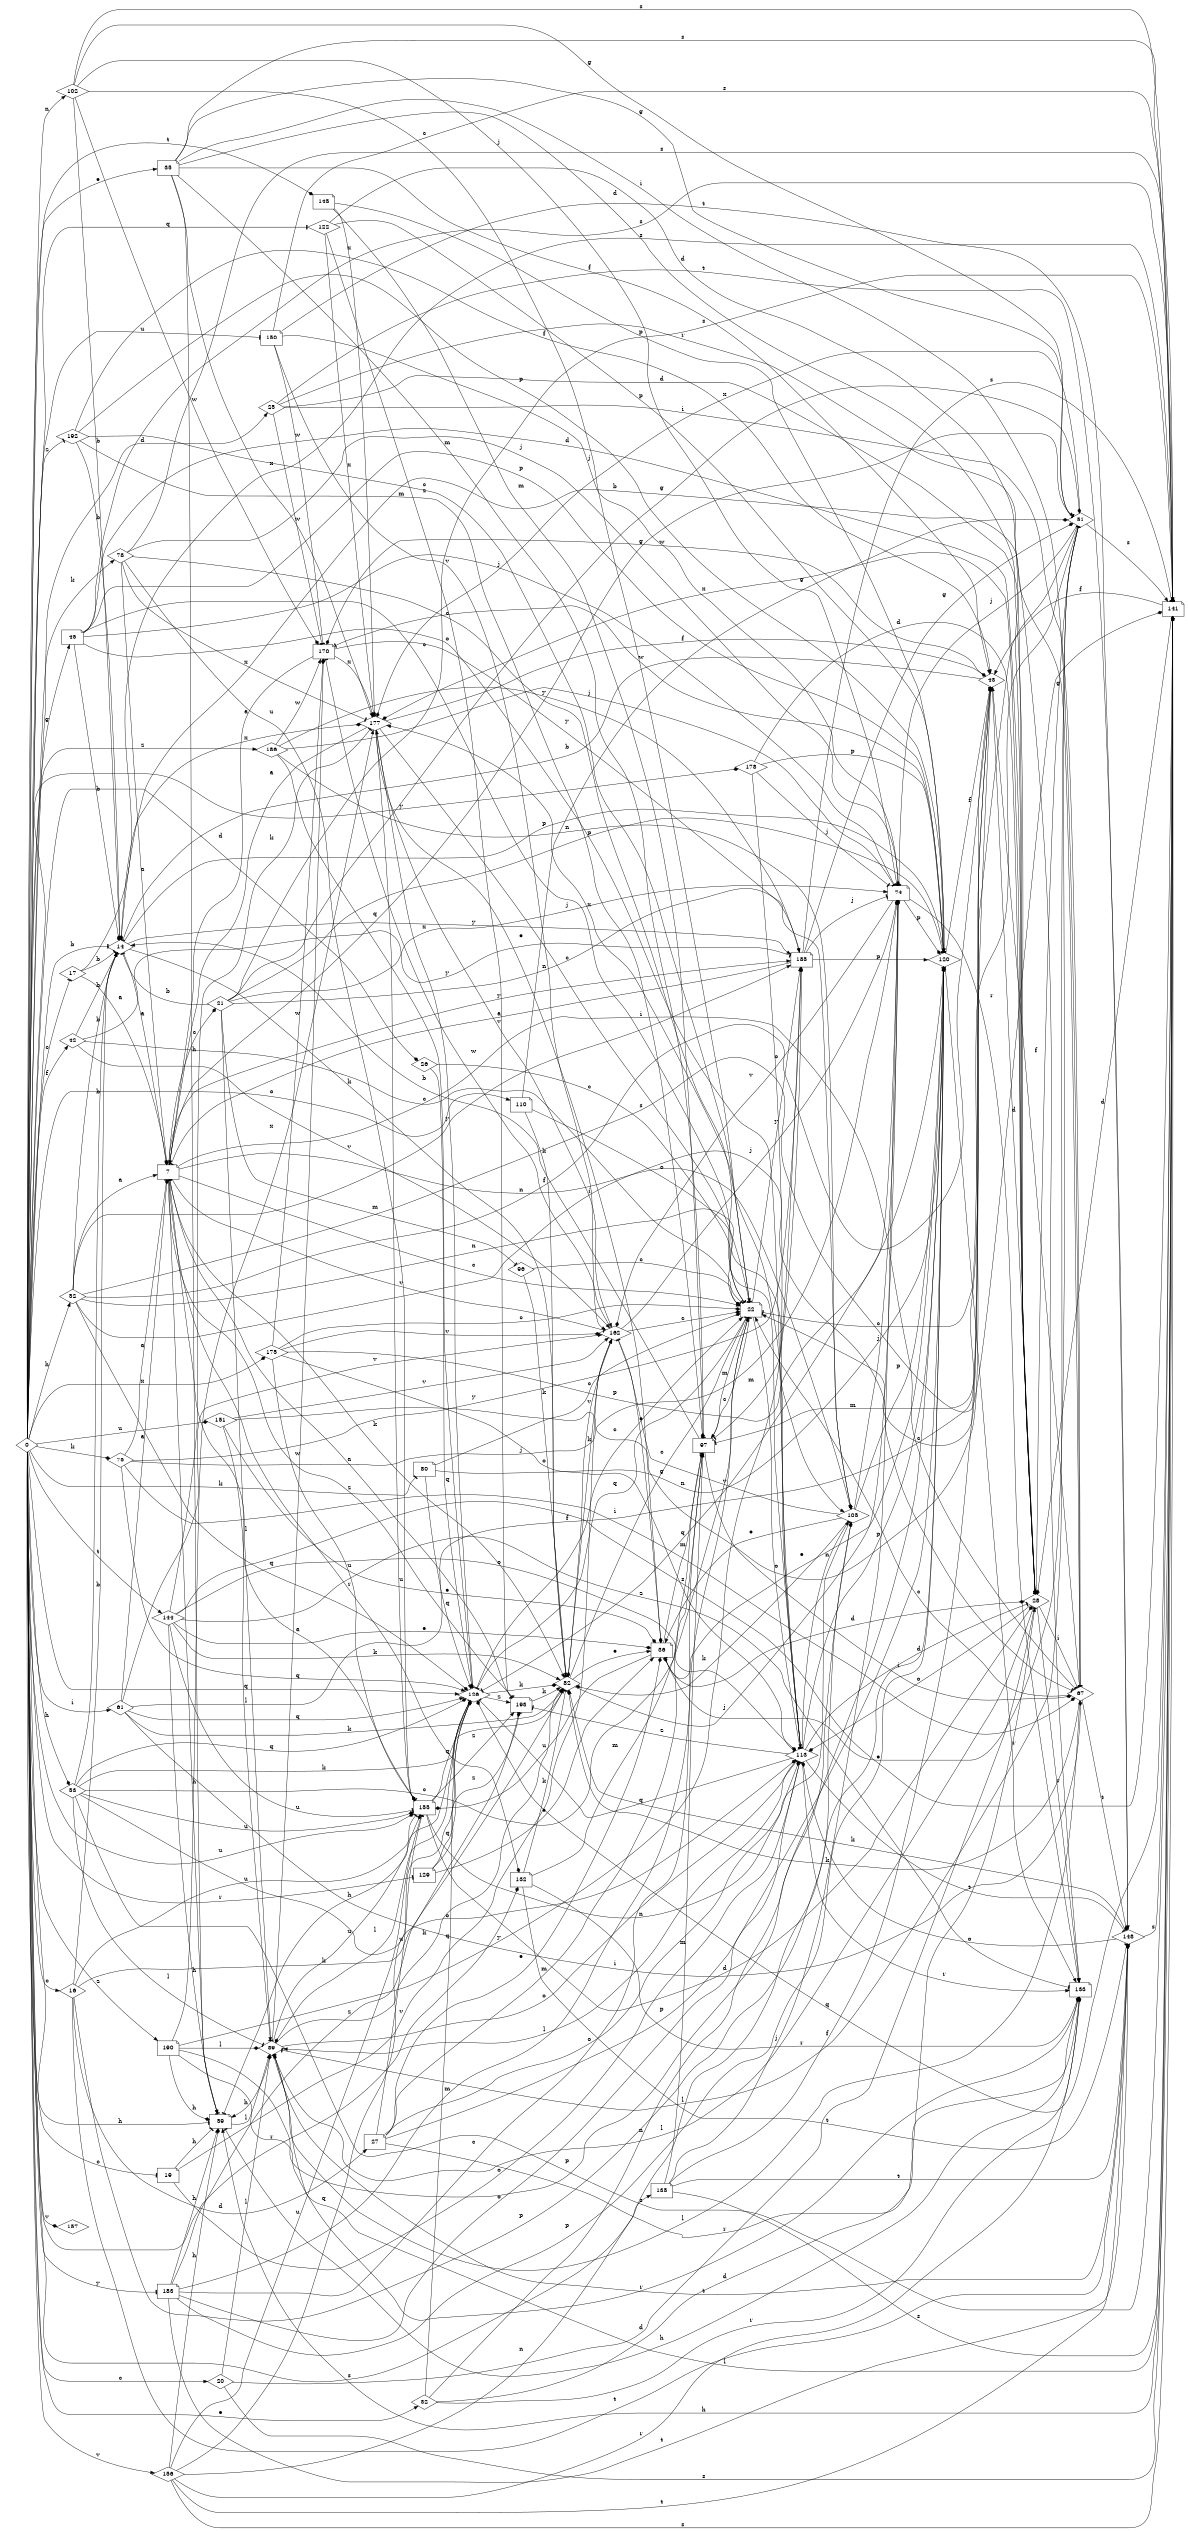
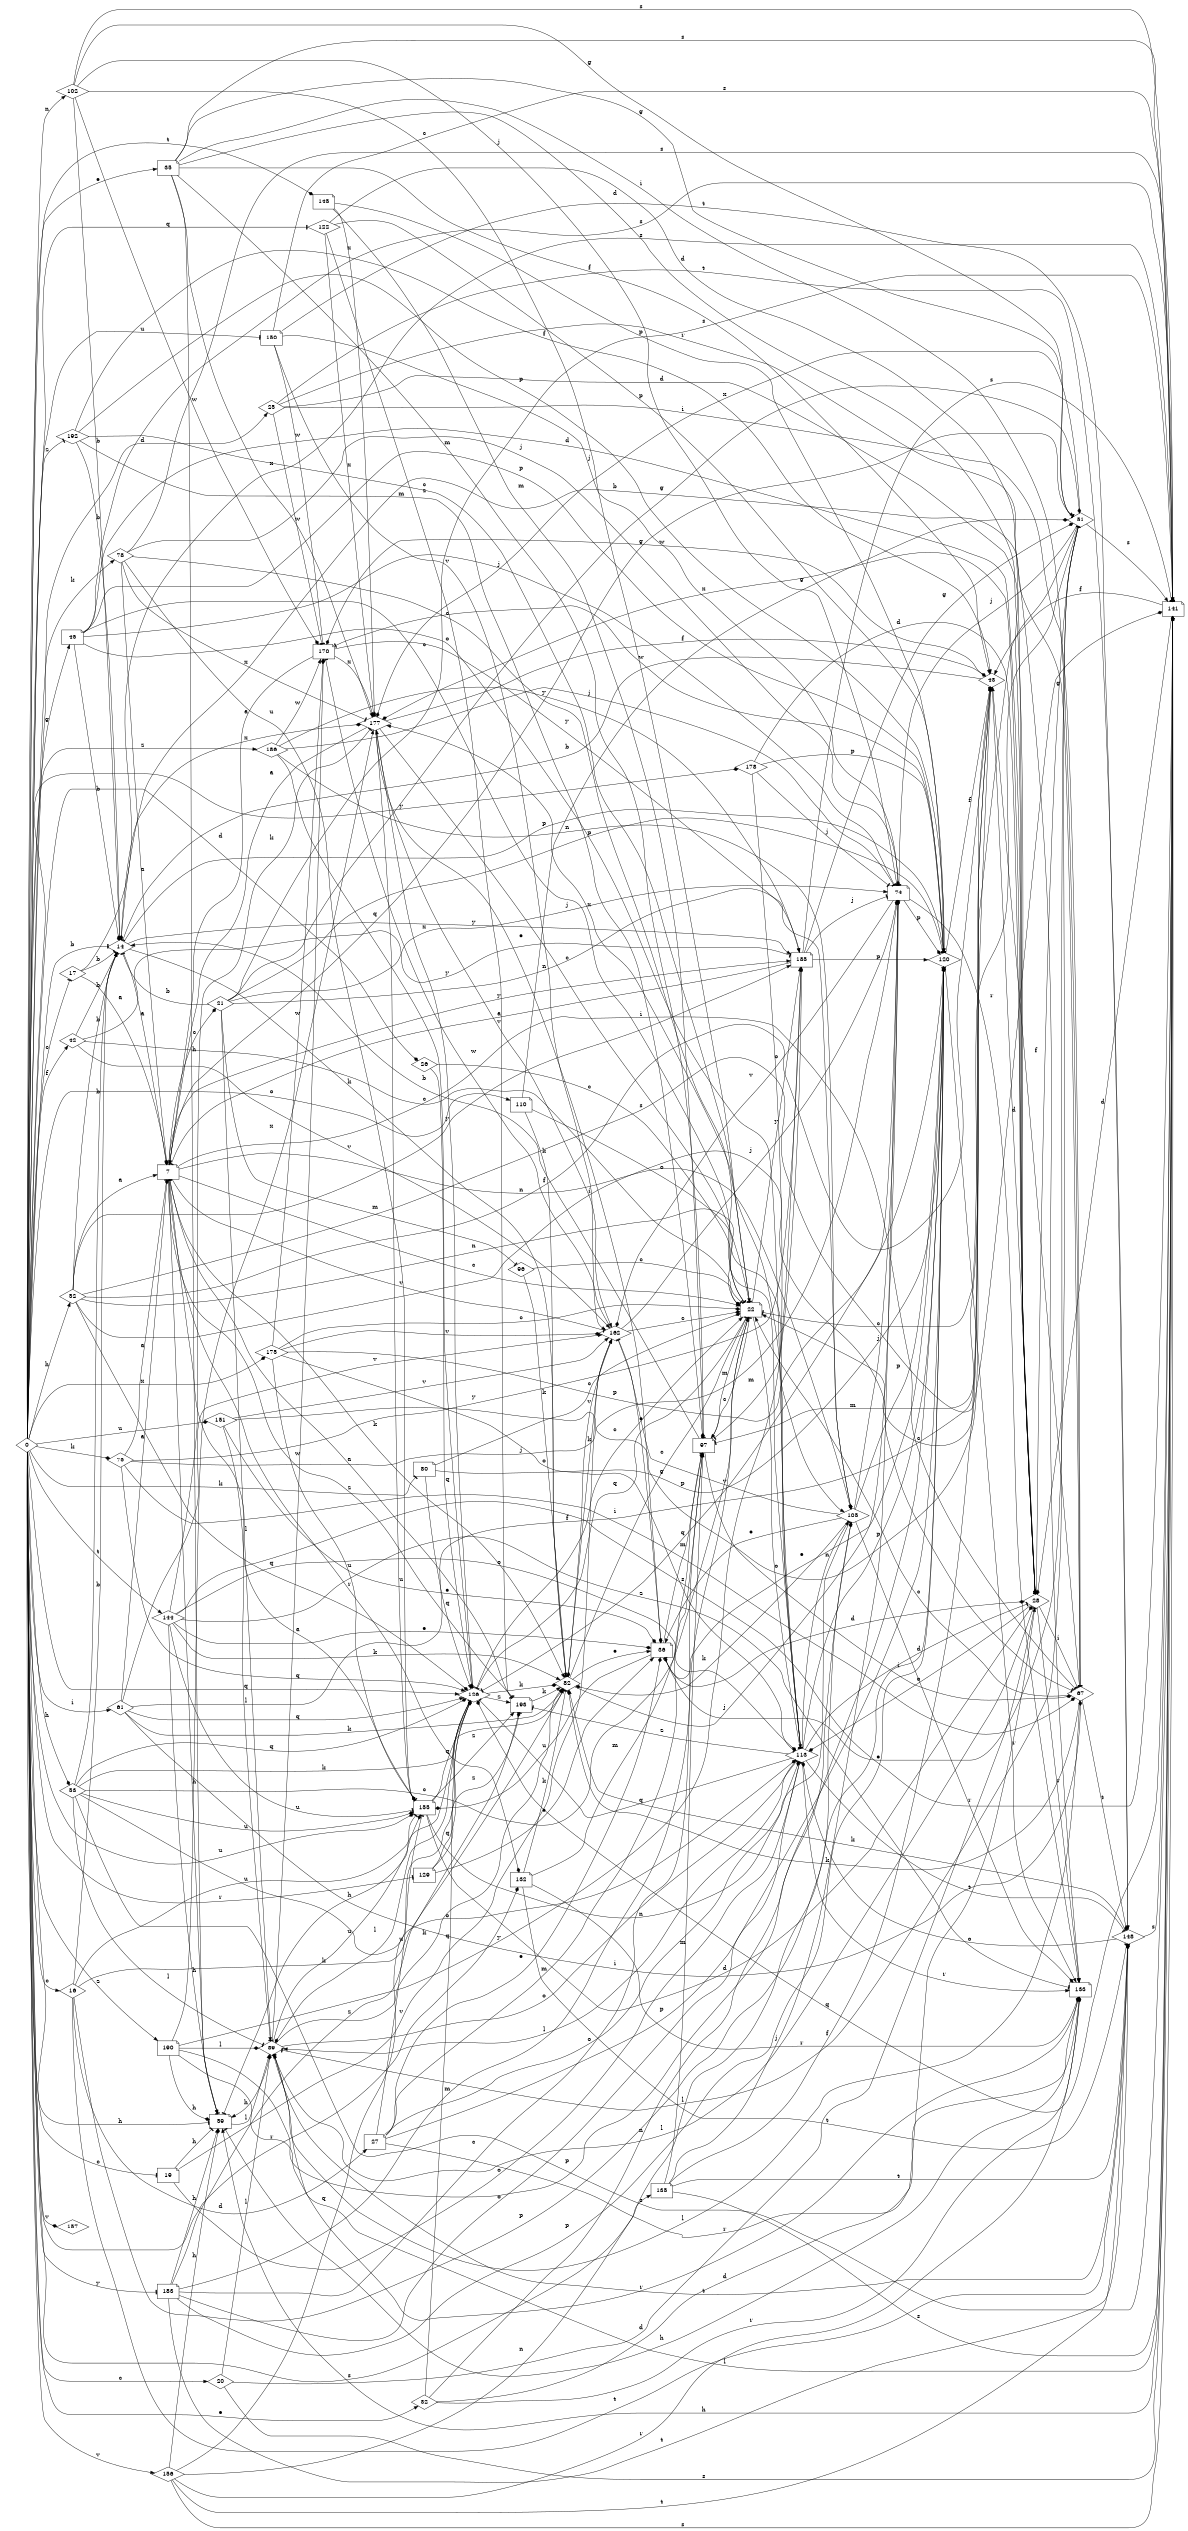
  strict digraph {
    rankdir=LR
    node [shape=diamond]
    edge [arrowhead=normal]
    0
    14
    16
    17
    19 [shape=note]
    20
    25
    26
    32
    35 [shape=note]
    42
    45 [shape=note]
    52
    53
    59 [shape=note]
    61
    75
    78
    80 [shape=note]
    102
    110 [shape=note]
    122
    126
    129 [shape=note]
    132 [shape=note]
    135 [shape=note]
    144
    145 [shape=note]
    150 [shape=note]
    151
    155 [shape=note]
    156
    157
    175
    178
    183 [shape=note]
    186
    190 [shape=note]
    192
    7 [shape=note]
    82
    185 [shape=note]
    120
    177
    27 [shape=note]
    148
    141 [shape=note]
    162
    113
    28
    89
    67
    133 [shape=note]
    170 [shape=note]
    22 [shape=note]
    105
    51
    97 [shape=note]
    43
    74 [shape=note]
    193 [shape=note]
    36 [shape=note]
    21
    96
    0 -> 14 [arrowhead=tee label=b]
    0 -> 16 [label=c]
    0 -> 17 [arrowhead=tee label=c]
    0 -> 19 [arrowhead=tee label=c]
    0 -> 20 [label=c]
    0 -> 25 [label=d]
    0 -> 26 [arrowhead=diamond label=d]
    0 -> 32 [label=e]
    0 -> 35 [label=e]
    0 -> 42 [label=f]
    0 -> 45 [label=g]
    0 -> 52 [label=h]
    0 -> 53 [arrowhead=diamond label=h]
    0 -> 59 [arrowhead=tee label=h]
    0 -> 61 [label=i]
    0 -> 75 [arrowhead=diamond label=k]
    0 -> 78 [label=k]
    0 -> 80 [arrowhead=tee label=k]
    0 -> 102 [label=n]
    0 -> 110 [label=o]
    0 -> 122 [arrowhead=tee label=q]
    0 -> 126 [label=q]
    0 -> 129 [arrowhead=tee label=r]
    0 -> 132 [arrowhead=diamond label=r]
    0 -> 135 [label=s]
    0 -> 144 [label=t]
    0 -> 145 [arrowhead=diamond label=t]
    0 -> 150 [arrowhead=tee label=u]
    0 -> 151 [arrowhead=diamond label=u]
    0 -> 155 [arrowhead=diamond label=u]
    0 -> 156 [label=v]
    0 -> 157 [arrowhead=diamond label=v]
    0 -> 175 [arrowhead=diamond label=x]
    0 -> 178 [arrowhead=diamond label=y]
    0 -> 183 [arrowhead=tee label=y]
    0 -> 186 [label=z]
    0 -> 190 [label=z]
    0 -> 192 [arrowhead=tee label=z]
    14 -> 7 [label=a]
    14 -> 82 [arrowhead=tee label=k]
    14 -> 185 [label=y]
    14 -> 120 [arrowhead=tee label=p]
    14 -> 177 [arrowhead=diamond label=x]
    16 -> 14 [arrowhead=tee label=b]
    16 -> 155 [arrowhead=tee label=u]
    16 -> 82 [label=k]
    16 -> 120 [label=p]
    16 -> 27 [label=d]
    16 -> 148 [arrowhead=diamond label=t]
    17 -> 14 [arrowhead=tee label=b]
    17 -> 7 [arrowhead=diamond label=a]
    17 -> 141 [arrowhead=diamond label=s]
    19 -> 59 [arrowhead=tee label=h]
    19 -> 162 [label=v]
    19 -> 113 [arrowhead=tee label=o]
    20 -> 141 [arrowhead=diamond label=s]
    20 -> 28 [arrowhead=tee label=d]
    20 -> 89 [arrowhead=diamond label=l]
    25 -> 148 [label=t]
    25 -> 28 [arrowhead=tee label=d]
    25 -> 67 [arrowhead=tee label=i]
    25 -> 133 [label=r]
    25 -> 170 [arrowhead=tee label=w]
    26 -> 126 [arrowhead=diamond label=q]
    26 -> 22 [label=c]
    32 -> 126 [arrowhead=diamond label=q]
    32 -> 28 [label=d]
    32 -> 133 [label=r]
    32 -> 105 [label=n]
    35 -> 59 [label=h]
    35 -> 177 [label=x]
    35 -> 141 [arrowhead=tee label=s]
    35 -> 28 [arrowhead=diamond label=d]
    35 -> 67 [arrowhead=tee label=i]
    35 -> 51 [arrowhead=tee label=g]
    35 -> 97 [arrowhead=tee label=m]
    35 -> 43 [label=f]
    42 -> 14 [label=b]
    42 -> 185 [arrowhead=tee label=y]
    42 -> 162 [label=v]
    42 -> 22 [arrowhead=diamond label=c]
    45 -> 14 [arrowhead=diamond label=b]
    45 -> 120 [label=p]
    45 -> 141 [arrowhead=tee label=s]
    45 -> 113 [arrowhead=tee label=o]
    45 -> 28 [arrowhead=diamond label=d]
    45 -> 22 [arrowhead=tee label=c]
    45 -> 74 [arrowhead=tee label=j]
    52 -> 14 [label=b]
    52 -> 126 [arrowhead=diamond label=q]
    52 -> 7 [label=a]
    52 -> 185 [label=y]
    52 -> 141 [arrowhead=diamond label=s]
    52 -> 67 [arrowhead=tee label=i]
    52 -> 105 [label=n]
    52 -> 43 [arrowhead=tee label=f]
    53 -> 14 [label=b]
    53 -> 126 [arrowhead=diamond label=q]
    53 -> 155 [arrowhead=diamond label=u]
    53 -> 82 [arrowhead=tee label=k]
    53 -> 141 [arrowhead=diamond label=s]
    53 -> 113 [arrowhead=diamond label=o]
    53 -> 89 [arrowhead=tee label=l]
    53 -> 22 [label=c]
    59 -> 89 [label=l]
    61 -> 126 [label=q]
    61 -> 7 [arrowhead=diamond label=a]
    61 -> 82 [label=k]
    61 -> 162 [label=v]
    61 -> 67 [arrowhead=diamond label=i]
    61 -> 43 [label=f]
    75 -> 126 [label=q]
    75 -> 7 [arrowhead=tee label=a]
    75 -> 185 [arrowhead=diamond label=y]
    75 -> 67 [arrowhead=diamond label=i]
    75 -> 74 [label=j]
    78 -> 155 [arrowhead=diamond label=u]
    78 -> 7 [arrowhead=diamond label=a]
    78 -> 177 [arrowhead=tee label=x]
    78 -> 141 [label=s]
    78 -> 22 [arrowhead=tee label=c]
    78 -> 74 [arrowhead=tee label=j]
    80 -> 126 [label=q]
-   80 -> 120 [arrowhead=diamond label=n]
+   80 -> 120 [arrowhead=diamond label=p]
    80 -> 22 [arrowhead=diamond label=c]
    102 -> 14 [label=b]
    102 -> 141 [label=s]
    102 -> 170 [arrowhead=diamond label=w]
    102 -> 22 [arrowhead=tee label=c]
    102 -> 51 [arrowhead=tee label=g]
    102 -> 74 [arrowhead=tee label=j]
    110 -> 82 [label=k]
    110 -> 113 [label=o]
    110 -> 51 [arrowhead=diamond label=g]
    122 -> 120 [arrowhead=tee label=p]
    122 -> 177 [arrowhead=tee label=x]
    122 -> 28 [arrowhead=diamond label=d]
    122 -> 193 [arrowhead=tee label=z]
    126 -> 59 [arrowhead=tee label=h]
    126 -> 82 [arrowhead=diamond label=k]
    126 -> 177 [label=x]
    126 -> 89 [arrowhead=diamond label=l]
    126 -> 22 [label=c]
    126 -> 193 [label=z]
    129 -> 126 [label=q]
    129 -> 193 [arrowhead=tee label=z]
    129 -> 36 [label=e]
    132 -> 82 [arrowhead=tee label=k]
    132 -> 148 [arrowhead=tee label=t]
    132 -> 133 [arrowhead=diamond label=r]
    132 -> 97 [arrowhead=diamond label=m]
    135 -> 148 [arrowhead=tee label=t]
    135 -> 141 [label=s]
    135 -> 97 [label=m]
    135 -> 43 [arrowhead=diamond label=f]
    135 -> 74 [arrowhead=tee label=j]
    144 -> 59 [label=h]
    144 -> 155 [arrowhead=tee label=u]
    144 -> 82 [label=k]
    144 -> 177 [arrowhead=tee label=k]
    144 -> 141 [arrowhead=diamond label=s]
    144 -> 113 [arrowhead=diamond label=o]
    144 -> 133 [arrowhead=tee label=z]
    144 -> 36 [arrowhead=diamond label=e]
    145 -> 120 [arrowhead=tee label=p]
    145 -> 177 [arrowhead=diamond label=x]
    145 -> 97 [arrowhead=diamond label=m]
    150 -> 148 [label=t]
    150 -> 141 [arrowhead=tee label=s]
    150 -> 162 [label=v]
    150 -> 170 [arrowhead=tee label=w]
    150 -> 74 [arrowhead=diamond label=j]
    151 -> 162 [label=v]
    151 -> 89 [label=l]
    151 -> 51 [arrowhead=tee label=g]
    151 -> 36 [arrowhead=diamond label=e]
    155 -> 126 [arrowhead=diamond label=q]
    155 -> 7 [arrowhead=tee label=a]
    155 -> 28 [arrowhead=diamond label=d]
    155 -> 105 [arrowhead=tee label=n]
    155 -> 193 [label=z]
    156 -> 59 [arrowhead=diamond label=h]
    156 -> 126 [arrowhead=tee label=q]
-   156 -> 155 [arrowhead=tee label=u]
    156 -> 148 [arrowhead=tee label=t]
    156 -> 141 [arrowhead=diamond label=s]
    156 -> 133 [arrowhead=diamond label=r]
    156 -> 105 [arrowhead=diamond label=n]
    175 -> 155 [arrowhead=tee label=u]
    175 -> 120 [label=p]
    175 -> 162 [arrowhead=diamond label=v]
    175 -> 113 [arrowhead=tee label=o]
    175 -> 170 [arrowhead=diamond label=w]
    175 -> 22 [arrowhead=diamond label=c]
    178 -> 120 [arrowhead=tee label=p]
    178 -> 113 [arrowhead=tee label=o]
    178 -> 28 [arrowhead=tee label=d]
    178 -> 74 [arrowhead=tee label=j]
    183 -> 59 [label=h]
    183 -> 120 [arrowhead=diamond label=p]
    183 -> 148 [arrowhead=diamond label=t]
    183 -> 113 [arrowhead=tee label=o]
    183 -> 22 [label=c]
    183 -> 97 [arrowhead=diamond label=m]
    183 -> 193 [arrowhead=diamond label=z]
    186 -> 126 [arrowhead=tee label=q]
    186 -> 185 [label=y]
    186 -> 170 [label=w]
    186 -> 105 [arrowhead=diamond label=n]
    186 -> 74 [arrowhead=tee label=j]
    190 -> 59 [arrowhead=diamond label=h]
    190 -> 185 [label=y]
    190 -> 120 [arrowhead=tee label=p]
    190 -> 177 [label=x]
    190 -> 89 [arrowhead=diamond label=l]
    190 -> 133 [arrowhead=diamond label=r]
    192 -> 14 [arrowhead=tee label=b]
    192 -> 120 [label=p]
    192 -> 22 [label=c]
    192 -> 97 [arrowhead=diamond label=m]
    192 -> 43 [label=f]
    7 -> 59 [arrowhead=tee label=h]
    7 -> 132 [arrowhead=diamond label=r]
    7 -> 82 [label=k]
    7 -> 185 [label=y]
    7 -> 162 [arrowhead=tee label=v]
    7 -> 67 [arrowhead=tee label=i]
    7 -> 22 [label=c]
    7 -> 105 [label=n]
    7 -> 51 [label=g]
    7 -> 193 [arrowhead=tee label=z]
    7 -> 21 [arrowhead=diamond label=c]
    82 -> 162 [label=v]
    82 -> 22 [arrowhead=tee label=c]
    82 -> 74 [arrowhead=diamond label=j]
    82 -> 36 [label=e]
    185 -> 7 [arrowhead=tee label=a]
    185 -> 120 [label=p]
    185 -> 141 [arrowhead=tee label=s]
    185 -> 51 [arrowhead=diamond label=g]
    185 -> 97 [arrowhead=tee label=m]
    185 -> 74 [arrowhead=tee label=j]
    120 -> 133 [label=r]
    120 -> 170 [arrowhead=tee label=w]
    120 -> 43 [arrowhead=diamond label=f]
    120 -> 36 [arrowhead=diamond label=e]
    177 -> 155 [arrowhead=diamond label=u]
    177 -> 7 [label=a]
    177 -> 162 [label=v]
    177 -> 22 [arrowhead=tee label=c]
    177 -> 43 [arrowhead=diamond label=f]
    177 -> 36 [label=e]
    27 -> 155 [arrowhead=tee label=u]
    27 -> 120 [label=p]
    27 -> 113 [arrowhead=diamond label=o]
    27 -> 133 [arrowhead=diamond label=r]
    27 -> 97 [label=m]
    27 -> 36 [arrowhead=diamond label=e]
    148 -> 82 [label=k]
    148 -> 141 [label=s]
    148 -> 113 [arrowhead=diamond label=o]
    141 -> 59 [label=h]
    141 -> 126 [arrowhead=diamond label=q]
    141 -> 28 [arrowhead=diamond label=d]
    141 -> 89 [arrowhead=diamond label=l]
    141 -> 43 [label=f]
    162 -> 82 [arrowhead=diamond label=k]
    162 -> 170 [arrowhead=tee label=w]
    162 -> 22 [arrowhead=diamond label=c]
    162 -> 74 [arrowhead=diamond label=j]
    162 -> 36 [arrowhead=diamond label=e]
    113 -> 126 [arrowhead=tee label=q]
    113 -> 120 [arrowhead=diamond label=p]
    113 -> 177 [label=x]
    113 -> 148 [arrowhead=tee label=t]
    113 -> 28 [arrowhead=tee label=d]
    113 -> 89 [label=l]
    113 -> 133 [label=r]
    113 -> 105 [label=n]
    113 -> 193 [arrowhead=tee label=z]
    28 -> 177 [arrowhead=diamond label=x]
    28 -> 113 [arrowhead=diamond label=o]
    28 -> 89 [arrowhead=tee label=l]
    28 -> 67 [arrowhead=tee label=i]
    28 -> 133 [label=r]
    28 -> 51 [arrowhead=tee label=g]
    89 -> 59 [label=h]
    89 -> 155 [arrowhead=diamond label=u]
    89 -> 82 [label=k]
    89 -> 148 [label=t]
    89 -> 113 [arrowhead=tee label=o]
    89 -> 170 [arrowhead=diamond label=w]
    67 -> 14 [arrowhead=diamond label=b]
    67 -> 82 [arrowhead=diamond label=k]
    67 -> 148 [arrowhead=diamond label=t]
    67 -> 89 [label=l]
    67 -> 22 [label=c]
    67 -> 43 [label=f]
    133 -> 59 [arrowhead=tee label=h]
    170 -> 7 [label=a]
    170 -> 185 [label=y]
    170 -> 177 [arrowhead=diamond label=x]
    22 -> 126 [arrowhead=tee label=q]
    22 -> 185 [label=y]
    22 -> 113 [arrowhead=tee label=o]
    22 -> 97 [label=m]
    105 -> 82 [arrowhead=diamond label=k]
    105 -> 120 [arrowhead=diamond label=p]
    105 -> 162 [arrowhead=tee label=v]
+   105 -> 133 [arrowhead=diamond label=r]
    105 -> 74 [arrowhead=diamond label=j]
    105 -> 36 [label=e]
    51 -> 177 [arrowhead=diamond label=x]
    51 -> 141 [label=s]
    51 -> 89 [arrowhead=tee label=l]
    51 -> 22 [label=c]
    51 -> 74 [arrowhead=tee label=j]
    51 -> 36 [arrowhead=tee label=e]
    97 -> 14 [label=b]
    97 -> 67 [arrowhead=diamond label=i]
    97 -> 22 [arrowhead=tee label=c]
    43 -> 14 [arrowhead=tee label=b]
    43 -> 28 [arrowhead=diamond label=d]
    43 -> 170 [arrowhead=diamond label=w]
    43 -> 22 [arrowhead=tee label=c]
    43 -> 97 [arrowhead=tee label=m]
    74 -> 126 [arrowhead=tee label=q]
    74 -> 120 [arrowhead=diamond label=p]
    74 -> 162 [arrowhead=diamond label=v]
    74 -> 133 [label=r]
    193 -> 7 [arrowhead=tee label=a]
    193 -> 82 [label=k]
    36 -> 155 [arrowhead=diamond label=u]
    36 -> 28 [arrowhead=diamond label=d]
    36 -> 97 [arrowhead=tee label=m]
    21 -> 14 [arrowhead=tee label=b]
    21 -> 120 [arrowhead=tee label=p]
    21 -> 141 [arrowhead=tee label=s]
    21 -> 89 [arrowhead=tee label=l]
    21 -> 105 [arrowhead=diamond label=n]
    21 -> 51 [arrowhead=diamond label=g]
    21 -> 74 [label=j]
    21 -> 96 [arrowhead=tee label=m]
    96 -> 82 [arrowhead=tee label=k]
    96 -> 22 [arrowhead=tee label=c]
  }
